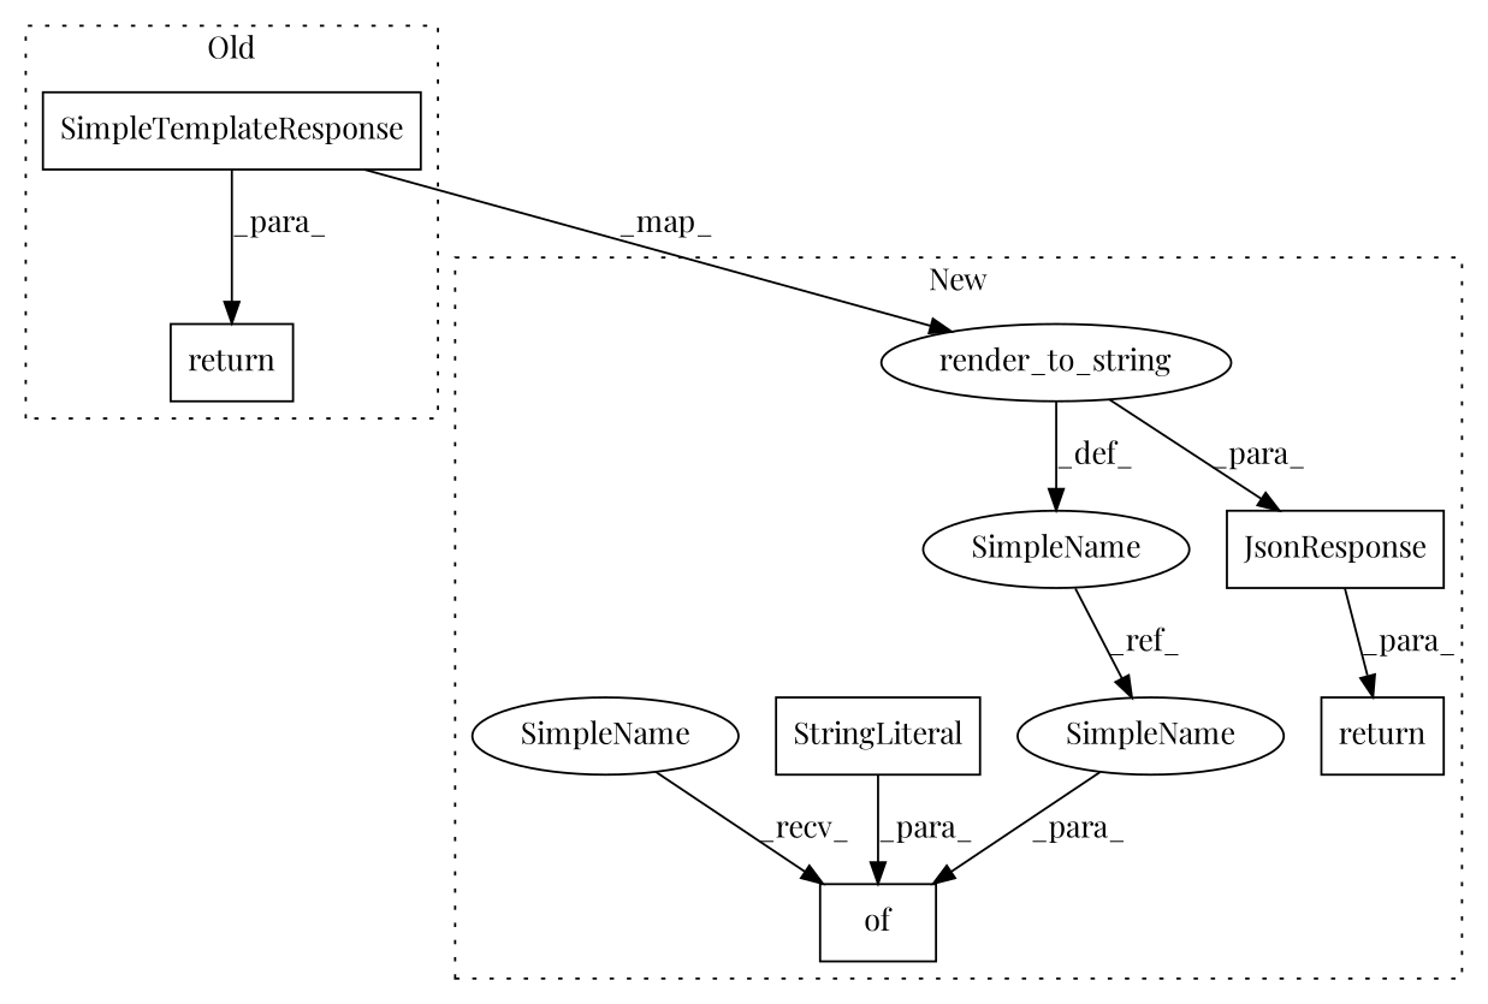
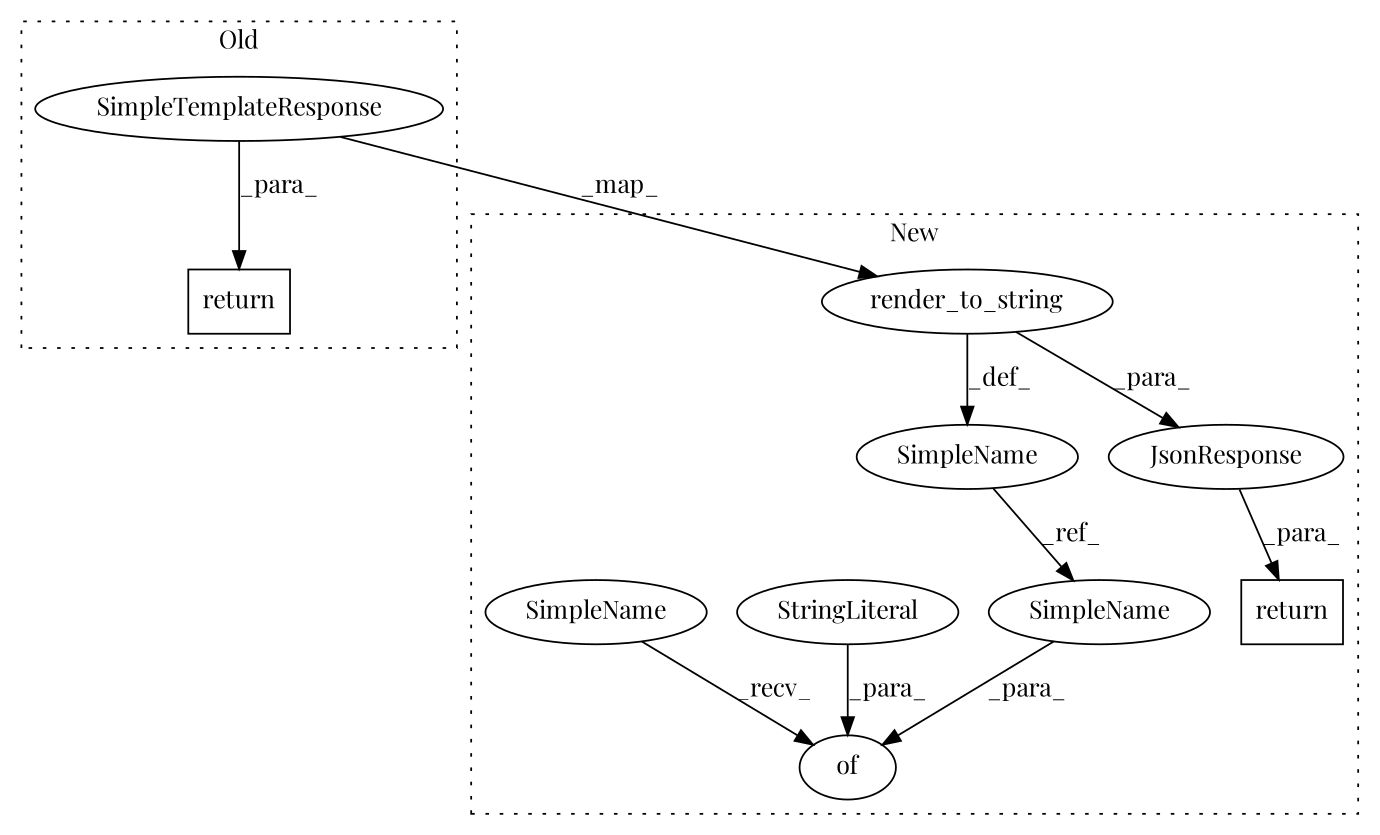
  digraph {
    fontname="Playfair Display"
    node [a=32 fontname="Playfair Display" l=0 shape=box]
    edge [fontname="Playfair Display"]
-   n1 [l="23,-63" label=SimpleTemplateResponse s="3782,3845"]
+   n1 [l="23,-63" label=SimpleTemplateResponse s="3782,3845" shape=ellipse]
    n2 [a=41 l=7 label=return s=3775]
    n3 [l="17,-57" label=render_to_string s="3957,4014" shape=ellipse]
-   n4 [l="3,-17" label=of s="4054,4067"]
+   n4 [l="3,-17" label=of s="4054,4067" shape=ellipse]
    n5 [a=42 label=SimpleName s=3949 shape=ellipse]
-   n6 [a=45 label=StringLiteral s=4057]
-   n7 [l="13,-13" label=JsonResponse s="4037,4050"]
+   n6 [a=45 label=StringLiteral s=4057 shape=ellipse]
+   n7 [l="13,-13" label=JsonResponse s="4037,4050" shape=ellipse]
    n8 [a=41 l=7 label=return s=4030]
    n9 [a=42 label=SimpleName s=4050 shape=ellipse]
    n10 [a=42 label=SimpleName s=4067 shape=ellipse]
    subgraph cluster_1 {
      label=Old
      style=dotted
      n1
      n2
    }
    subgraph cluster_2 {
      label=New
      style=dotted
      n3
      n4
      n5
      n6
      n7
      n8
      n9
      n10
    }
    n1 -> n2 [label=_para_]
    n1 -> n3 [label=_map_]
    n3 -> n5 [label=_def_]
    n3 -> n7 [label=_para_]
    n5 -> n10 [label=_ref_]
    n6 -> n4 [label=_para_]
    n7 -> n8 [label=_para_]
    n9 -> n4 [label=_recv_]
    n10 -> n4 [label=_para_]
  }
